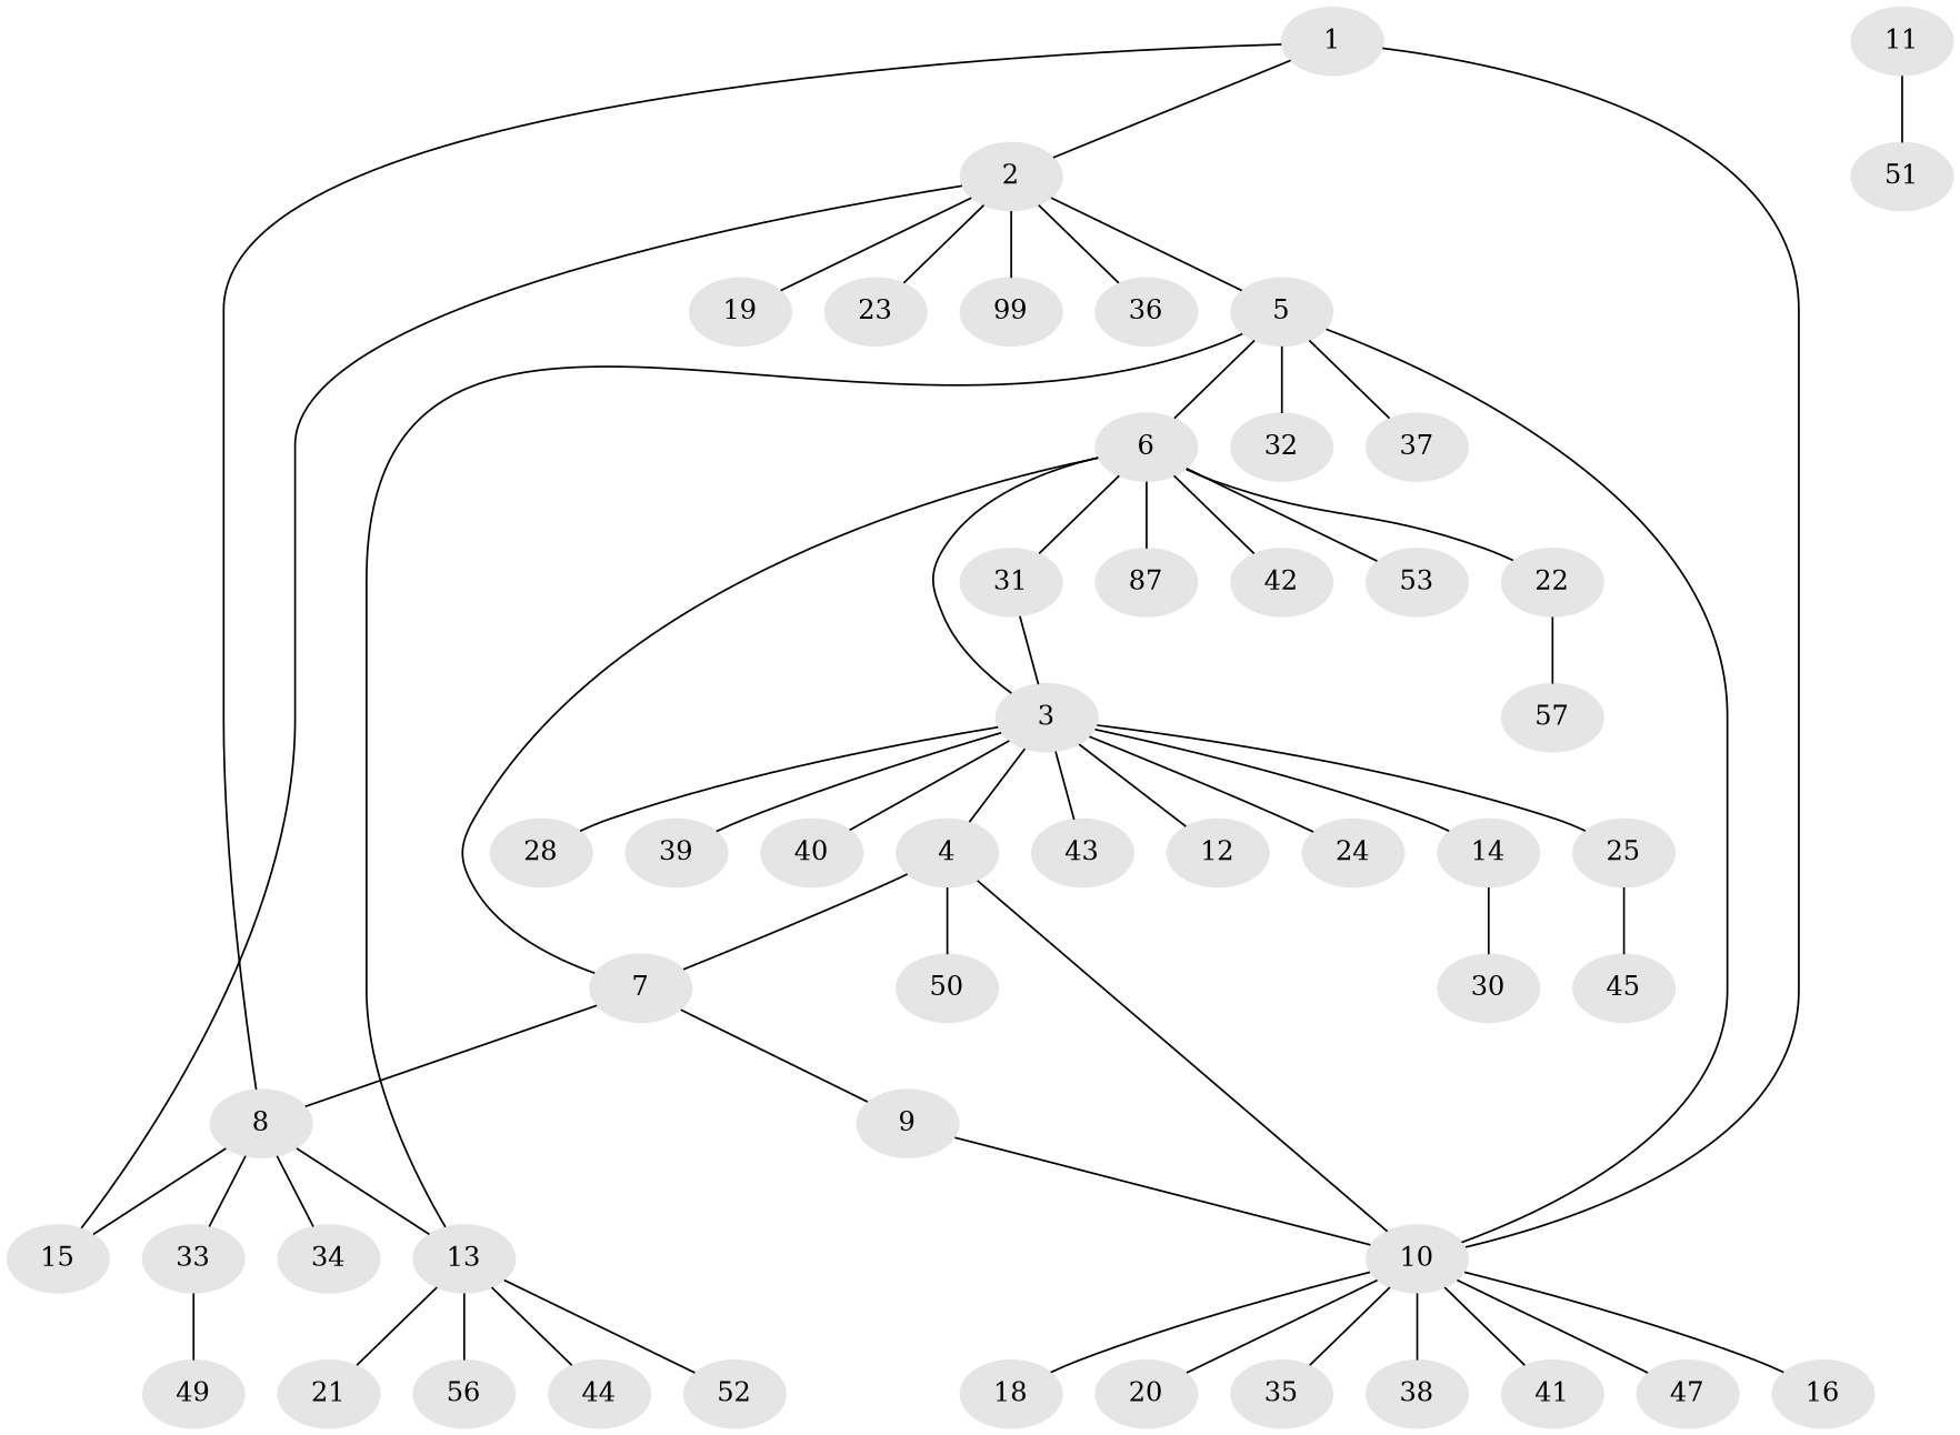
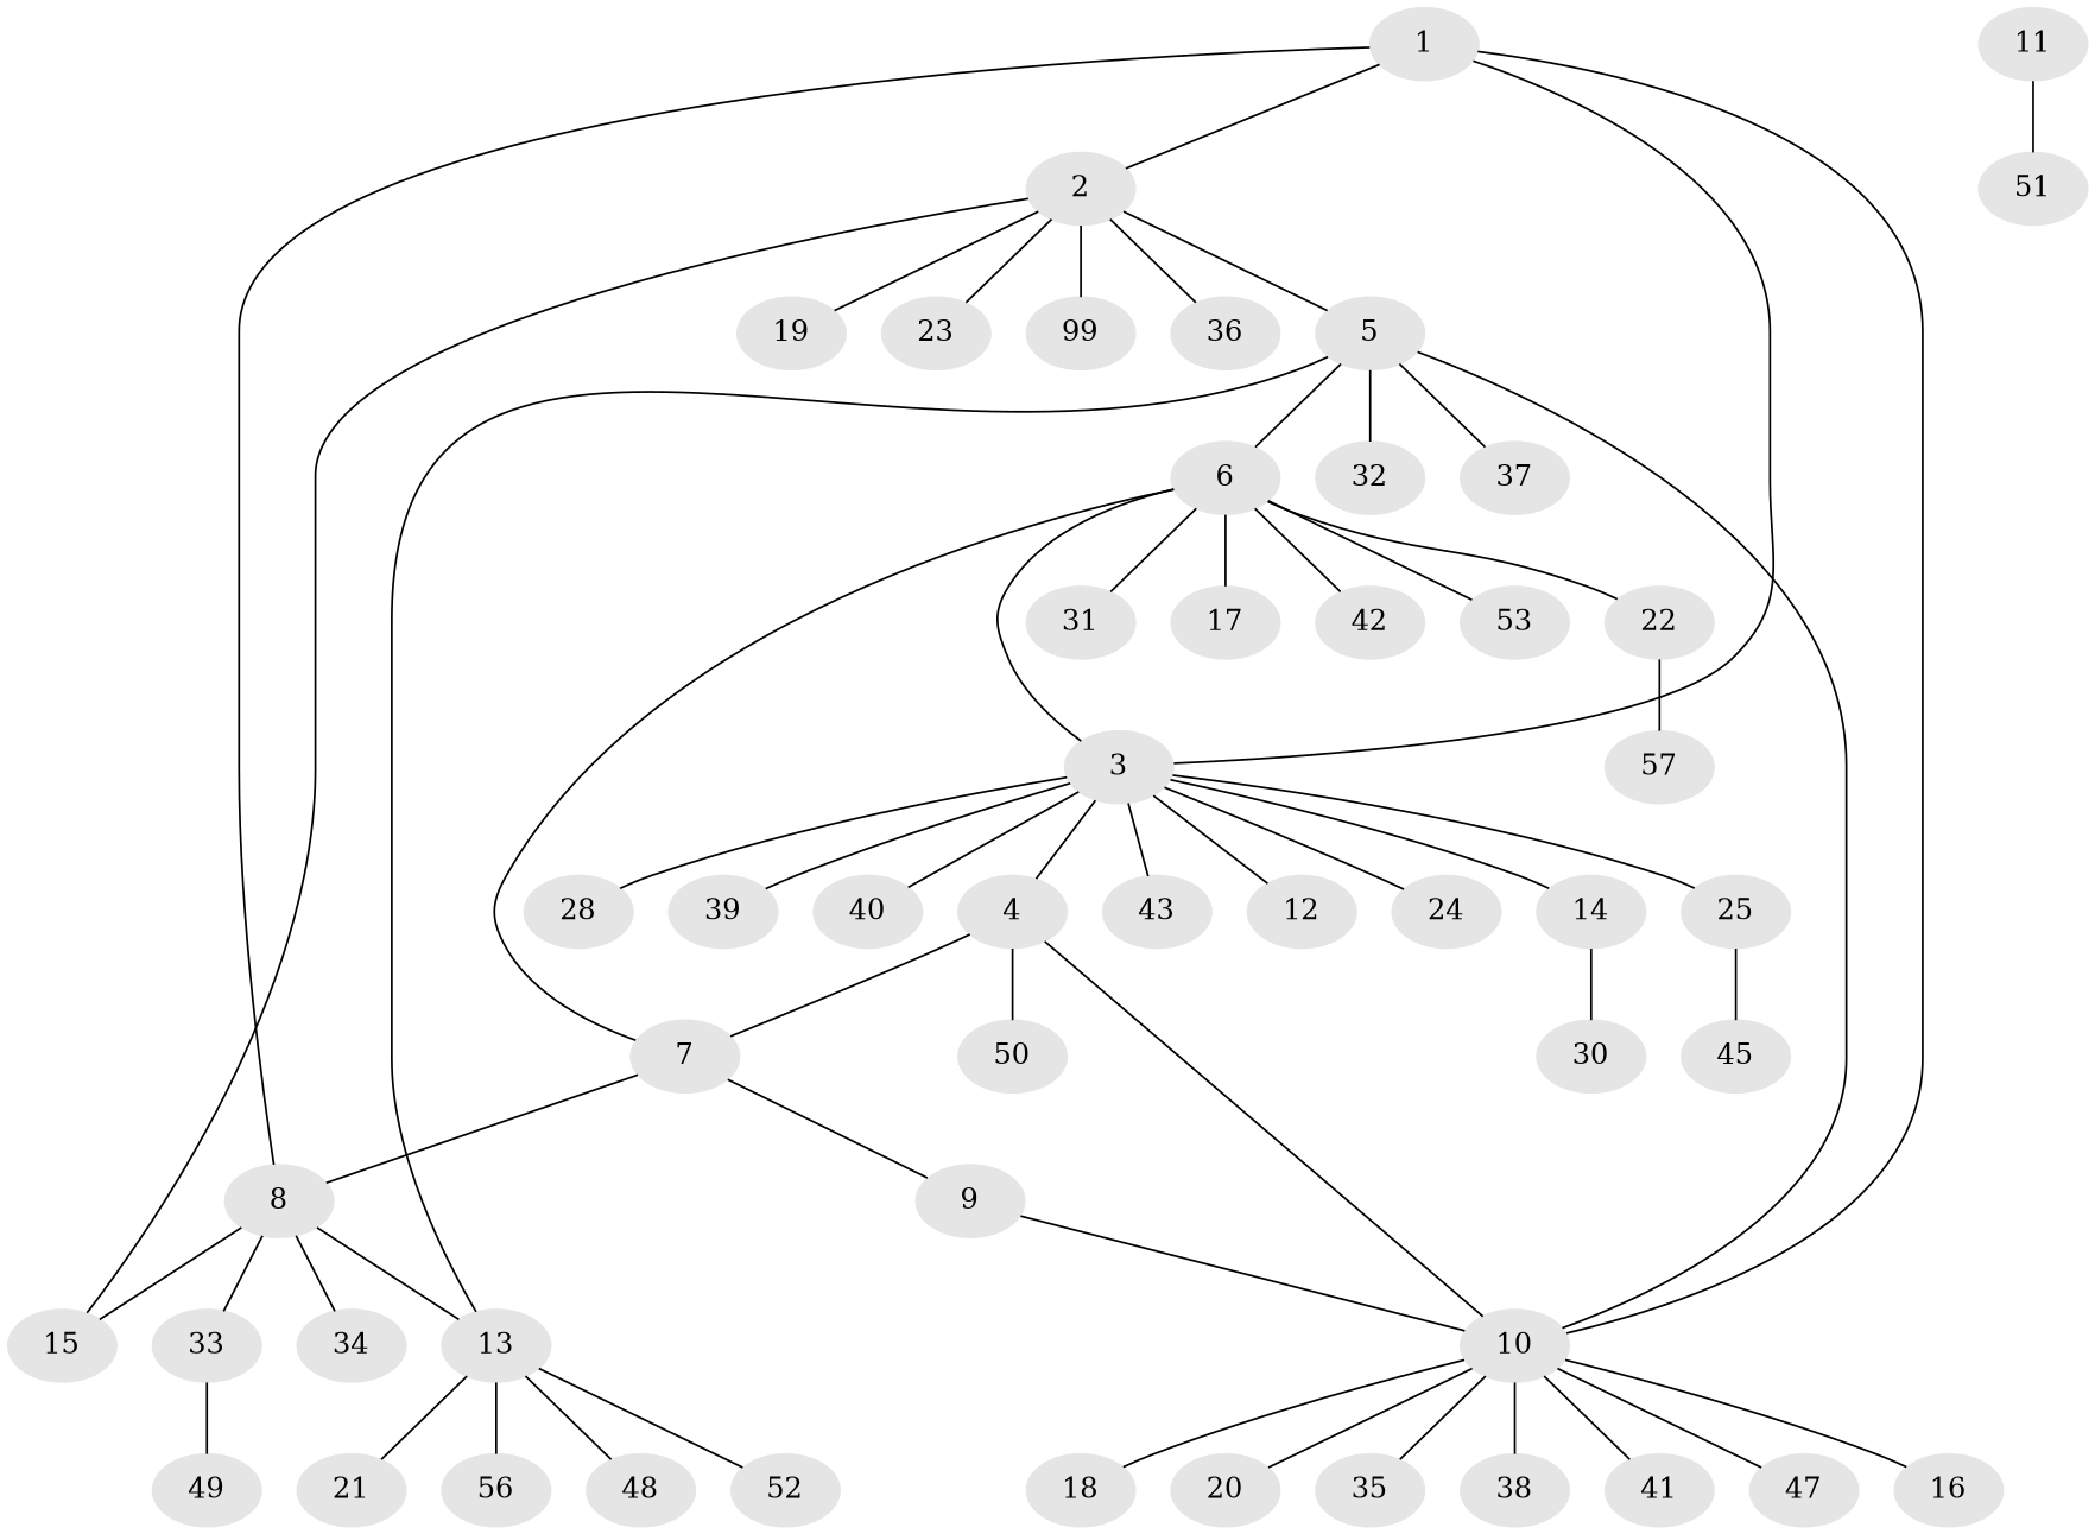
  graph {
    node [color=gray90 style=filled]
    1
    2
    3
    8
    10
    5
    15
    19
    23
    n10 [label=99]
    36
    4
    6
    12
    14
    24
    25
    28
    39
    40
    43
    13
    33
    34
    16
    18
    20
    35
    38
    41
    47
    32
    37
    7
    50
-   17 [label=87]
+   17
    22
    31
    42
    53
    30
    45
    9
    21
    n45 [label=56]
-   44
+   44 [label=48]
    52
    n48 [label=57]
    11
    51
    49
    1 -- 2
-   31 -- 3
+   1 -- 3
    1 -- 8
    1 -- 10
    2 -- 5
    2 -- 15
    2 -- 19
    2 -- 23
    2 -- n10
    2 -- 36
    3 -- 4
    3 -- 6
    3 -- 12
    3 -- 14
    3 -- 24
    3 -- 25
    3 -- 28
    3 -- 39
    3 -- 40
    3 -- 43
    8 -- 15
    8 -- 13
    8 -- 33
    8 -- 34
    10 -- 16
    10 -- 18
    10 -- 20
    10 -- 35
    10 -- 38
    10 -- 41
    10 -- 47
    5 -- 10
    5 -- 6
    5 -- 13
    5 -- 32
    5 -- 37
    4 -- 10
    4 -- 7
    4 -- 50
    6 -- 7
    6 -- 17
    6 -- 22
    6 -- 31
    6 -- 42
    6 -- 53
    14 -- 30
    25 -- 45
    13 -- 21
    13 -- n45
    13 -- 44
    13 -- 52
    33 -- 49
    7 -- 8
    7 -- 9
    22 -- n48
    9 -- 10
    11 -- 51
  }
